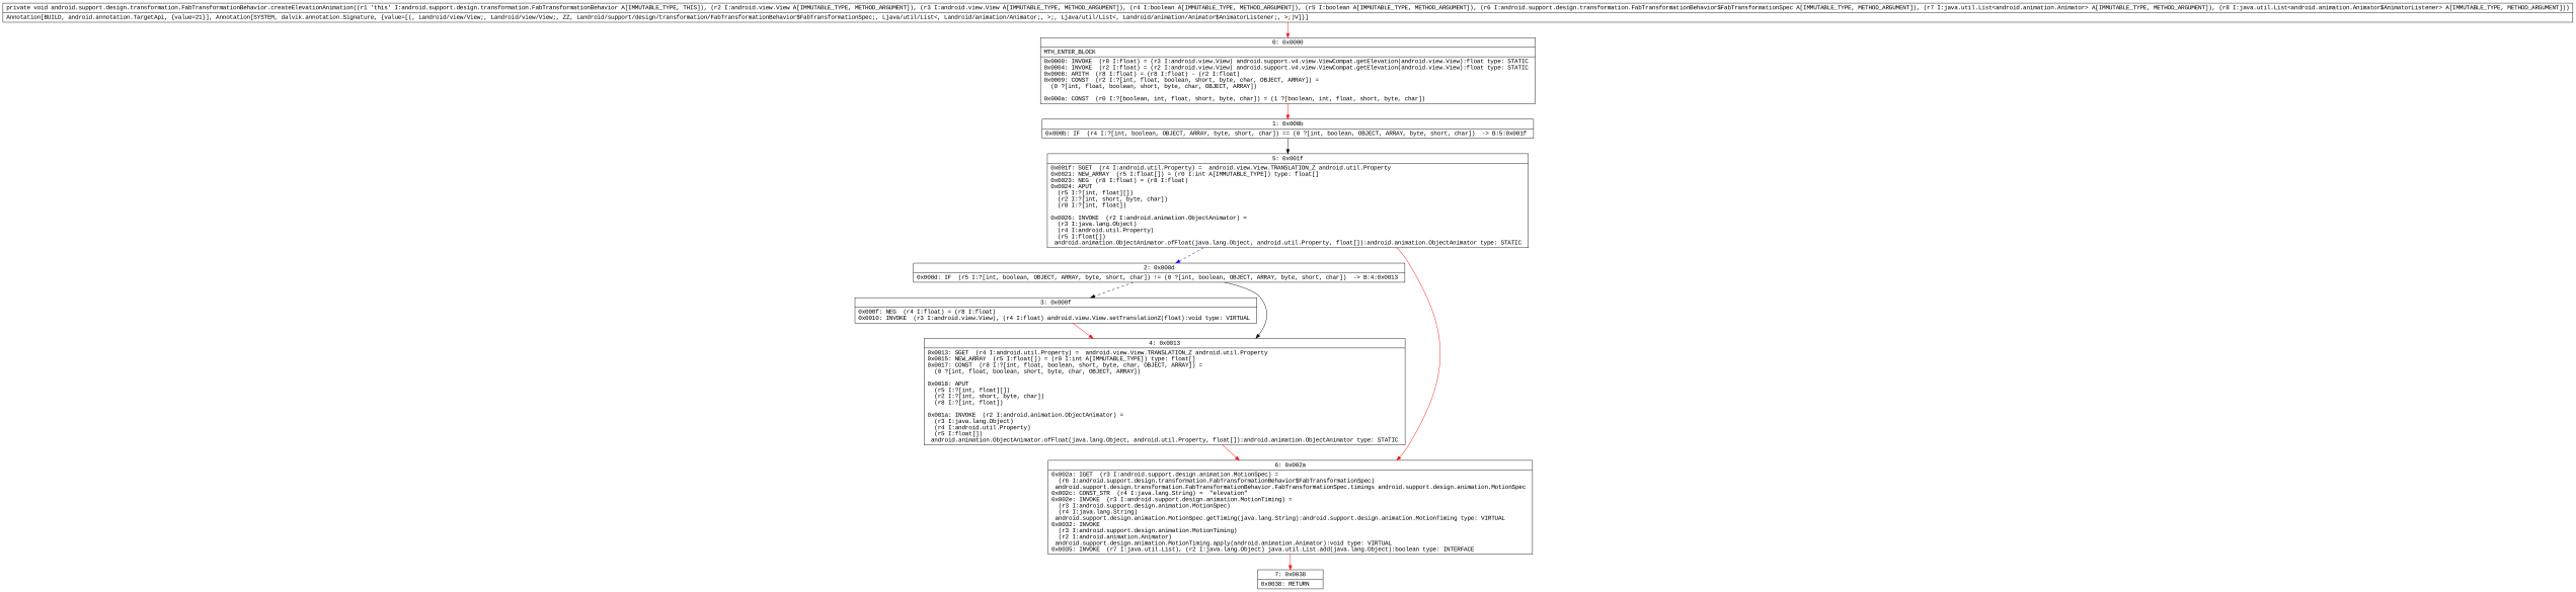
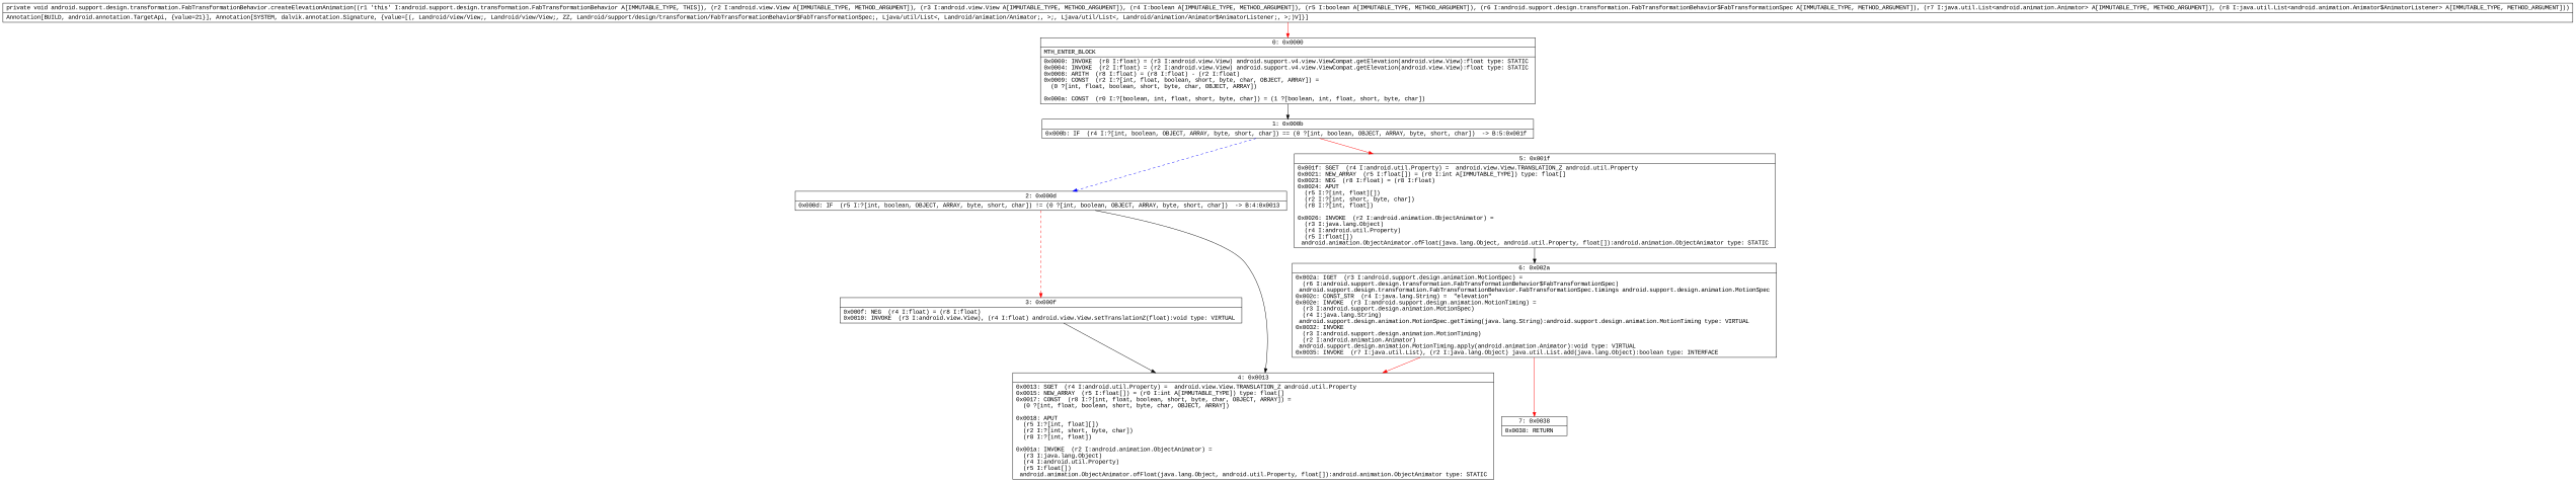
  digraph {
    fontname="Liberation Mono"
    node [fontname="Liberation Mono" shape=record]
    edge [color=red fontname="Liberation Mono"]
    n1 [label="{0\:\ 0x0000|MTH_ENTER_BLOCK\l|0x0000: INVOKE  (r8 I:float) = (r3 I:android.view.View) android.support.v4.view.ViewCompat.getElevation(android.view.View):float type: STATIC \l0x0004: INVOKE  (r2 I:float) = (r2 I:android.view.View) android.support.v4.view.ViewCompat.getElevation(android.view.View):float type: STATIC \l0x0008: ARITH  (r8 I:float) = (r8 I:float) \- (r2 I:float) \l0x0009: CONST  (r2 I:?[int, float, boolean, short, byte, char, OBJECT, ARRAY]) = \l  (0 ?[int, float, boolean, short, byte, char, OBJECT, ARRAY])\l \l0x000a: CONST  (r0 I:?[boolean, int, float, short, byte, char]) = (1 ?[boolean, int, float, short, byte, char]) \l}"]
    n2 [label="{1\:\ 0x000b|0x000b: IF  (r4 I:?[int, boolean, OBJECT, ARRAY, byte, short, char]) == (0 ?[int, boolean, OBJECT, ARRAY, byte, short, char])  \-\> B:5:0x001f \l}"]
    n3 [label="{2\:\ 0x000d|0x000d: IF  (r5 I:?[int, boolean, OBJECT, ARRAY, byte, short, char]) != (0 ?[int, boolean, OBJECT, ARRAY, byte, short, char])  \-\> B:4:0x0013 \l}"]
    n4 [label="{5\:\ 0x001f|0x001f: SGET  (r4 I:android.util.Property) =  android.view.View.TRANSLATION_Z android.util.Property \l0x0021: NEW_ARRAY  (r5 I:float[]) = (r0 I:int A[IMMUTABLE_TYPE]) type: float[] \l0x0023: NEG  (r8 I:float) = (r8 I:float) \l0x0024: APUT  \l  (r5 I:?[int, float][])\l  (r2 I:?[int, short, byte, char])\l  (r8 I:?[int, float])\l \l0x0026: INVOKE  (r2 I:android.animation.ObjectAnimator) = \l  (r3 I:java.lang.Object)\l  (r4 I:android.util.Property)\l  (r5 I:float[])\l android.animation.ObjectAnimator.ofFloat(java.lang.Object, android.util.Property, float[]):android.animation.ObjectAnimator type: STATIC \l}"]
    n5 [label="{3\:\ 0x000f|0x000f: NEG  (r4 I:float) = (r8 I:float) \l0x0010: INVOKE  (r3 I:android.view.View), (r4 I:float) android.view.View.setTranslationZ(float):void type: VIRTUAL \l}"]
    n6 [label="{4\:\ 0x0013|0x0013: SGET  (r4 I:android.util.Property) =  android.view.View.TRANSLATION_Z android.util.Property \l0x0015: NEW_ARRAY  (r5 I:float[]) = (r0 I:int A[IMMUTABLE_TYPE]) type: float[] \l0x0017: CONST  (r8 I:?[int, float, boolean, short, byte, char, OBJECT, ARRAY]) = \l  (0 ?[int, float, boolean, short, byte, char, OBJECT, ARRAY])\l \l0x0018: APUT  \l  (r5 I:?[int, float][])\l  (r2 I:?[int, short, byte, char])\l  (r8 I:?[int, float])\l \l0x001a: INVOKE  (r2 I:android.animation.ObjectAnimator) = \l  (r3 I:java.lang.Object)\l  (r4 I:android.util.Property)\l  (r5 I:float[])\l android.animation.ObjectAnimator.ofFloat(java.lang.Object, android.util.Property, float[]):android.animation.ObjectAnimator type: STATIC \l}"]
    n7 [label="{6\:\ 0x002a|0x002a: IGET  (r3 I:android.support.design.animation.MotionSpec) = \l  (r6 I:android.support.design.transformation.FabTransformationBehavior$FabTransformationSpec)\l android.support.design.transformation.FabTransformationBehavior.FabTransformationSpec.timings android.support.design.animation.MotionSpec \l0x002c: CONST_STR  (r4 I:java.lang.String) =  \"elevation\" \l0x002e: INVOKE  (r3 I:android.support.design.animation.MotionTiming) = \l  (r3 I:android.support.design.animation.MotionSpec)\l  (r4 I:java.lang.String)\l android.support.design.animation.MotionSpec.getTiming(java.lang.String):android.support.design.animation.MotionTiming type: VIRTUAL \l0x0032: INVOKE  \l  (r3 I:android.support.design.animation.MotionTiming)\l  (r2 I:android.animation.Animator)\l android.support.design.animation.MotionTiming.apply(android.animation.Animator):void type: VIRTUAL \l0x0035: INVOKE  (r7 I:java.util.List), (r2 I:java.lang.Object) java.util.List.add(java.lang.Object):boolean type: INTERFACE \l}"]
    n8 [label="{7\:\ 0x0038|0x0038: RETURN   \l}"]
    n9 [label="{private void android.support.design.transformation.FabTransformationBehavior.createElevationAnimation((r1 'this' I:android.support.design.transformation.FabTransformationBehavior A[IMMUTABLE_TYPE, THIS]), (r2 I:android.view.View A[IMMUTABLE_TYPE, METHOD_ARGUMENT]), (r3 I:android.view.View A[IMMUTABLE_TYPE, METHOD_ARGUMENT]), (r4 I:boolean A[IMMUTABLE_TYPE, METHOD_ARGUMENT]), (r5 I:boolean A[IMMUTABLE_TYPE, METHOD_ARGUMENT]), (r6 I:android.support.design.transformation.FabTransformationBehavior$FabTransformationSpec A[IMMUTABLE_TYPE, METHOD_ARGUMENT]), (r7 I:java.util.List\<android.animation.Animator\> A[IMMUTABLE_TYPE, METHOD_ARGUMENT]), (r8 I:java.util.List\<android.animation.Animator$AnimatorListener\> A[IMMUTABLE_TYPE, METHOD_ARGUMENT]))  | Annotation[BUILD, android.annotation.TargetApi, \{value=21\}], Annotation[SYSTEM, dalvik.annotation.Signature, \{value=[(, Landroid\/view\/View;, Landroid\/view\/View;, ZZ, Landroid\/support\/design\/transformation\/FabTransformationBehavior$FabTransformationSpec;, Ljava\/util\/List\<, Landroid\/animation\/Animator;, \>;, Ljava\/util\/List\<, Landroid\/animation\/Animator$AnimatorListener;, \>;)V]\}]\l}"]
-   n1 -> n2
-   n4 -> n3 [color=blue style=dashed]
-   n2 -> n4 [color=black]
-   n3 -> n5 [color=black style=dashed]
+   n1 -> n2 [color=black]
+   n2 -> n3 [color=blue style=dashed]
+   n2 -> n4
+   n3 -> n5 [style=dashed]
    n3 -> n6 [color=black]
-   n4 -> n7
-   n5 -> n6
-   n6 -> n7
+   n4 -> n7 [color=black]
+   n5 -> n6 [color=black]
+   n7 -> n6
    n7 -> n8
    n9 -> n1
  }
